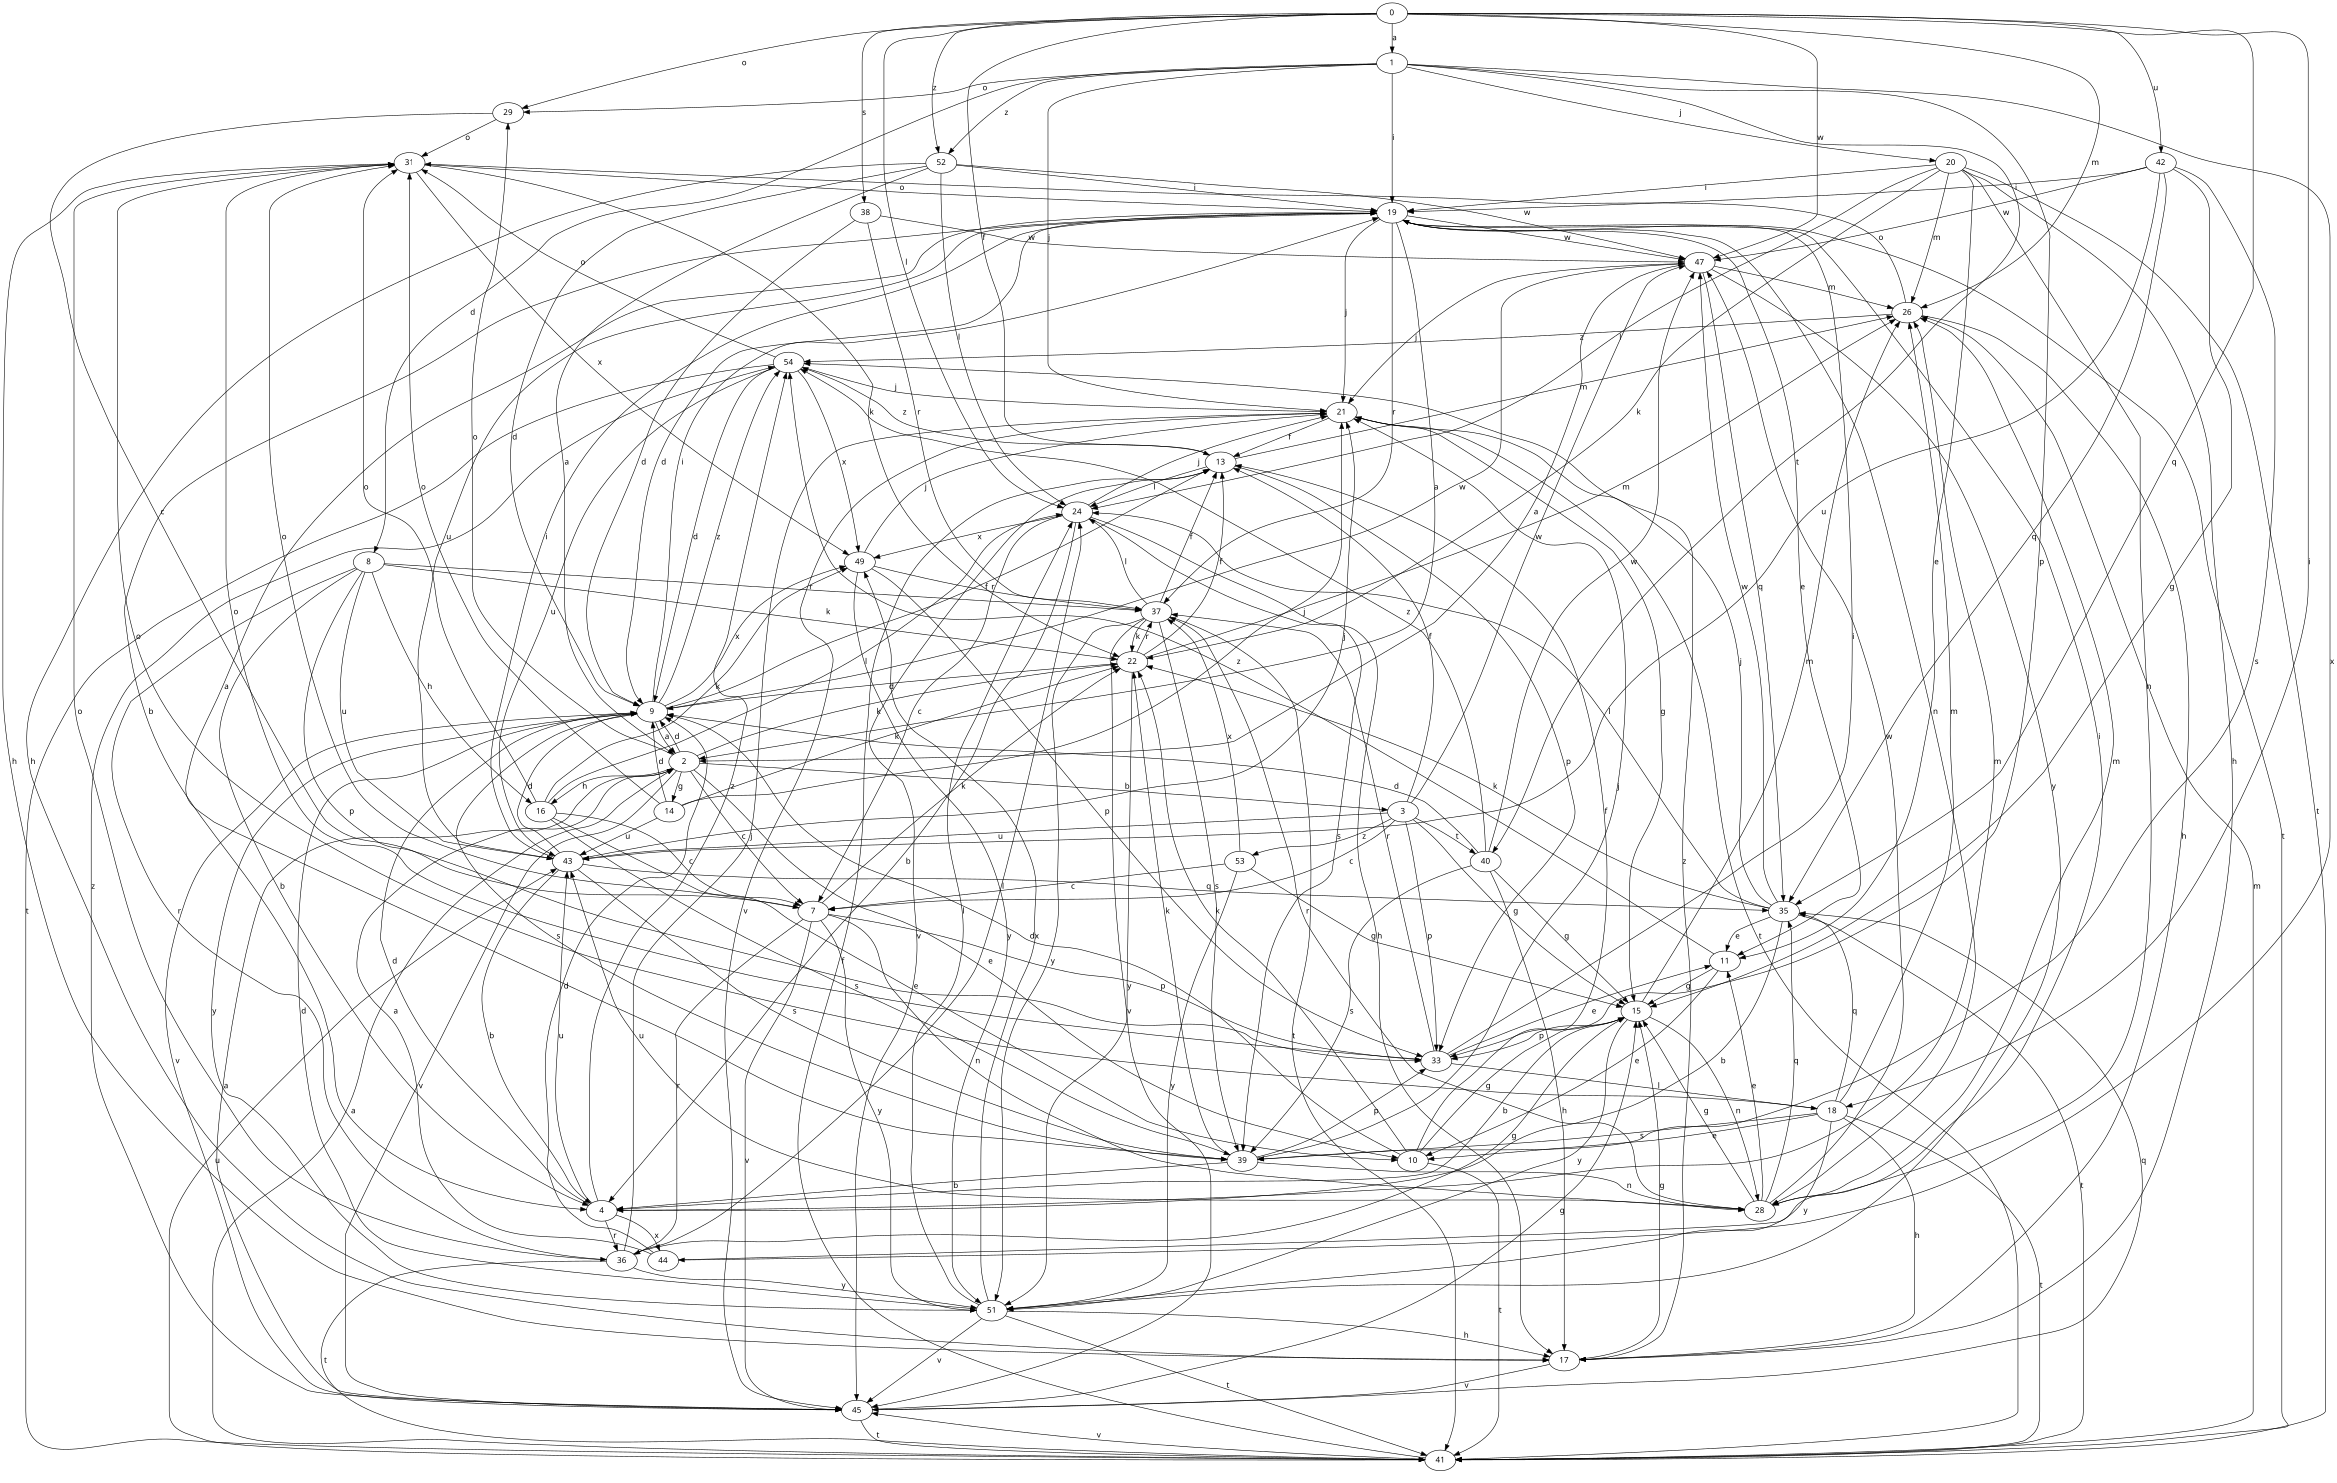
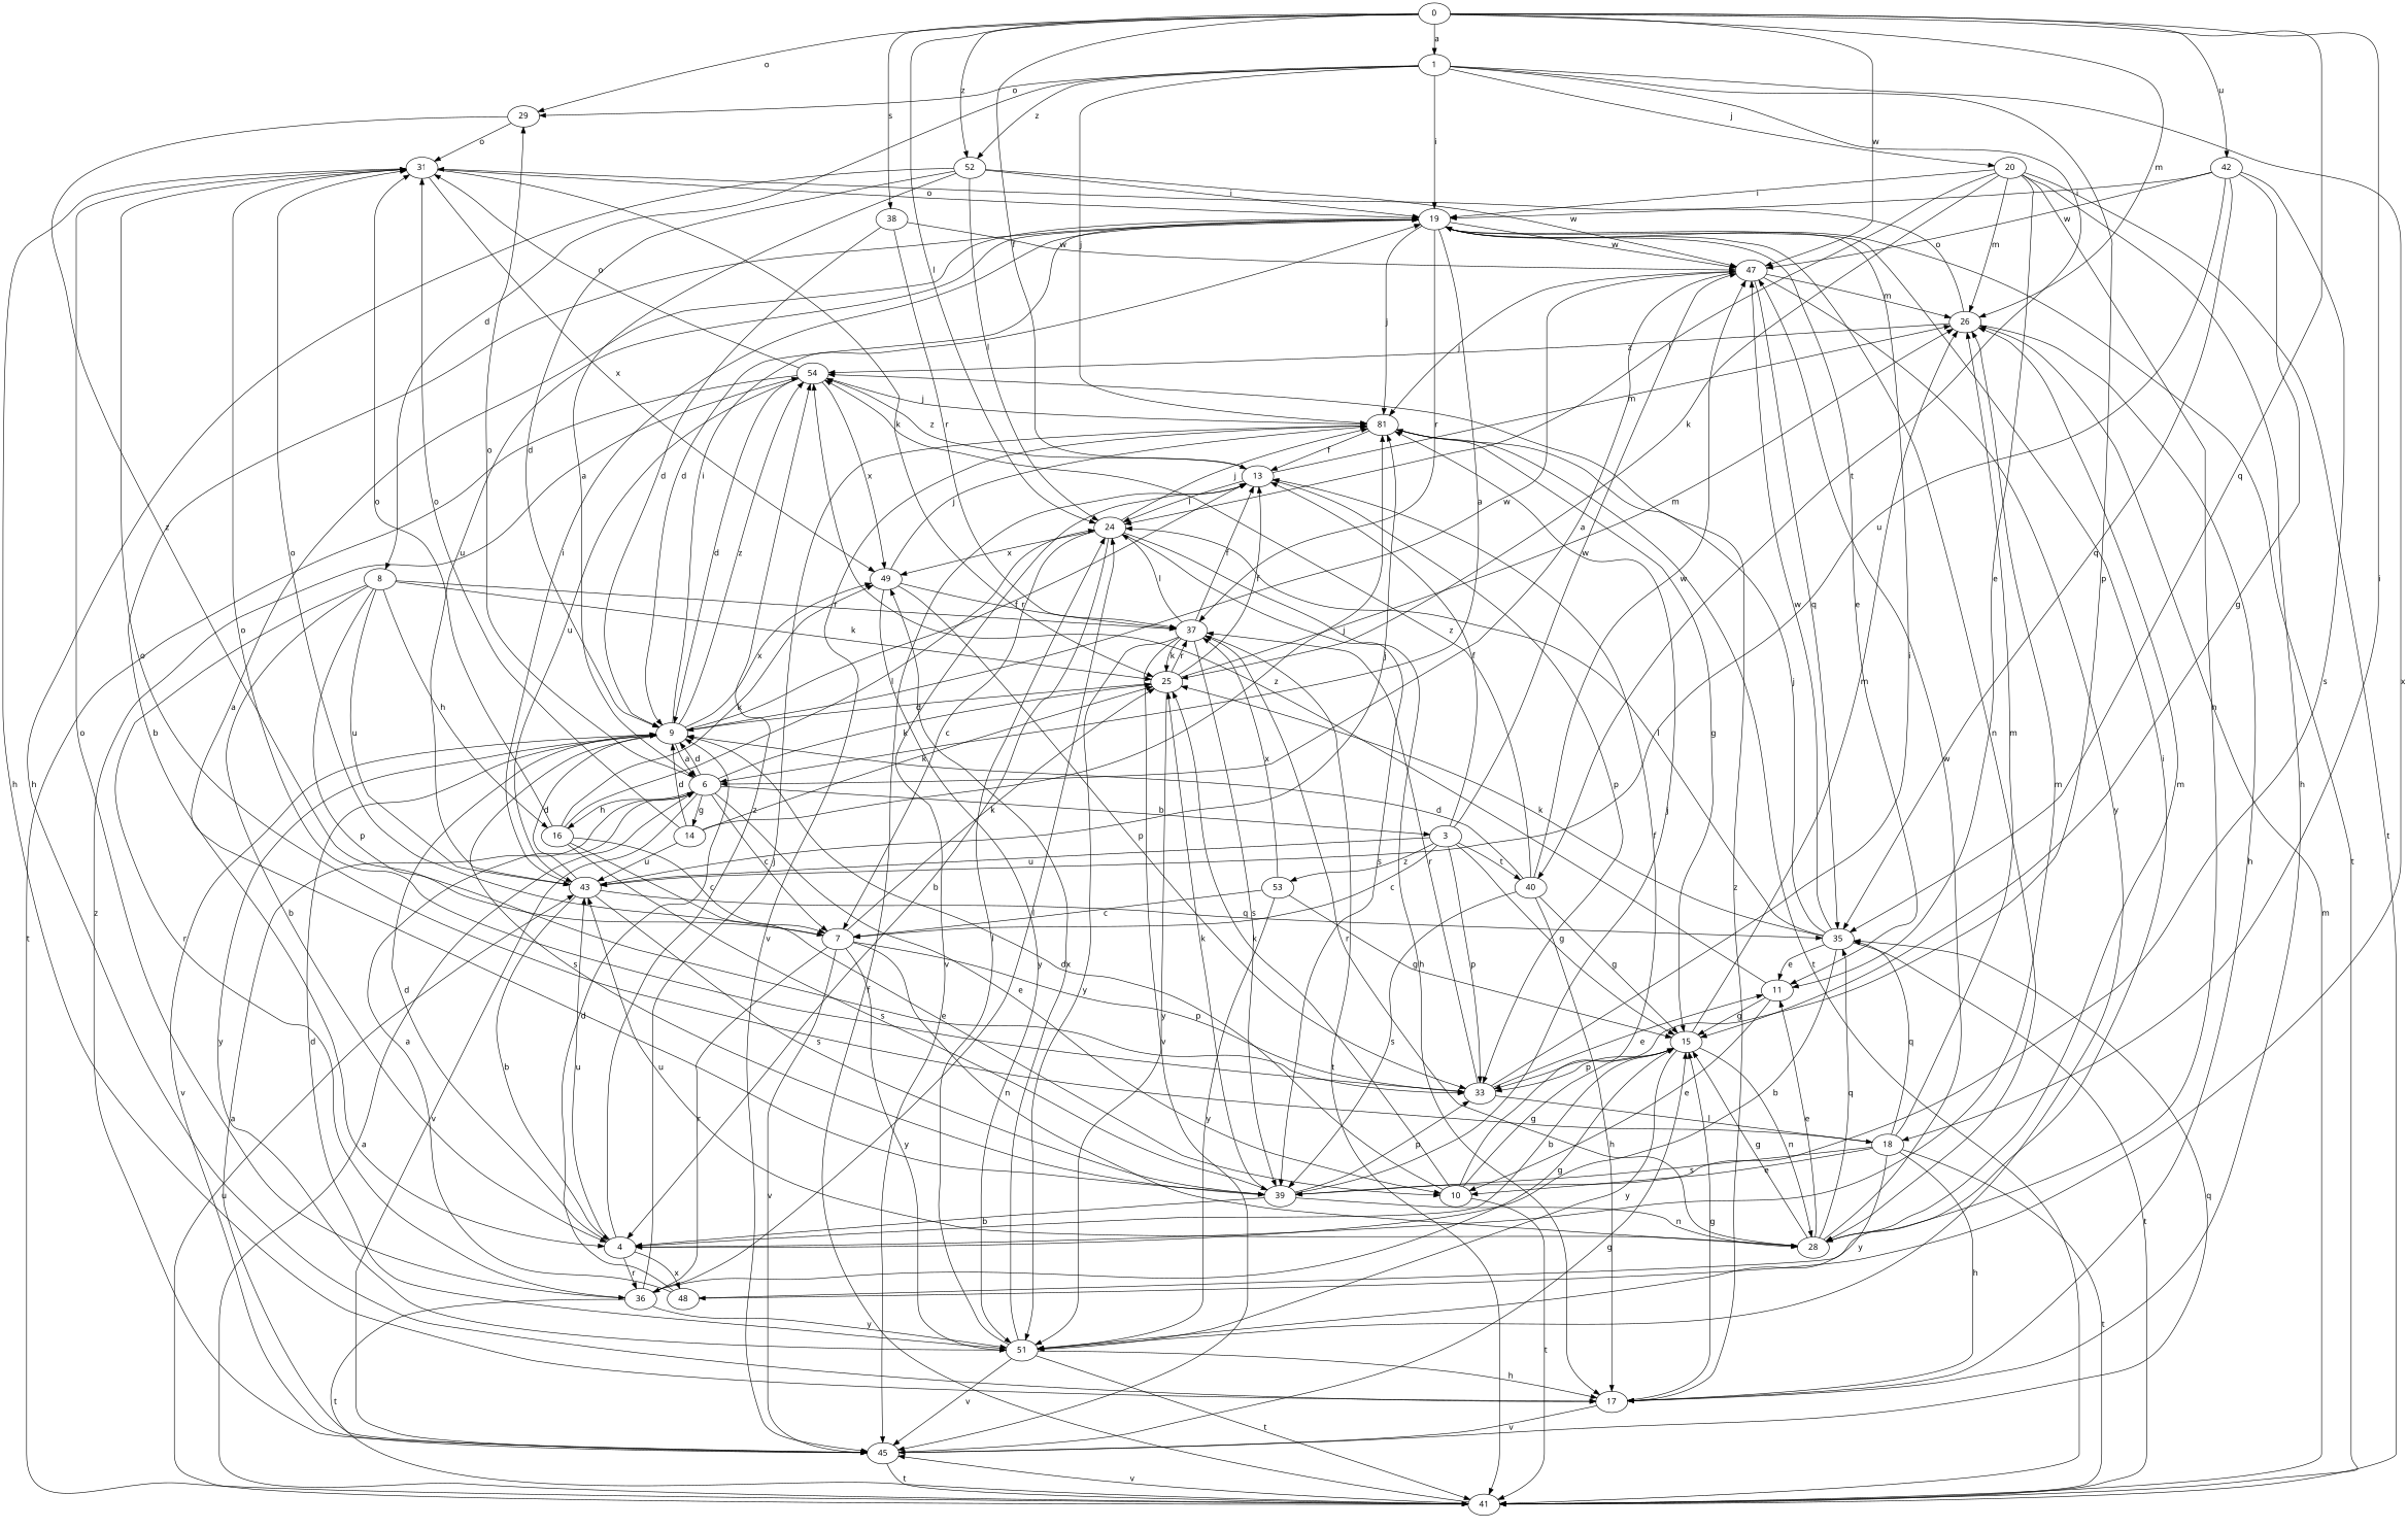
  strict digraph {
    fontname="Noto Sans"
    node [fontname="Noto Sans"]
    edge [fontname="Noto Sans"]
    0
    1
    13
    18
    24
    26
    29
    35
    38
    42
    47
    52
    8
    19
    20
-   21
+   21 [label=81]
    33
    40
-   48 [label=44]
+   48
    45
    54
    10
    31
    51
    39
    41
    17
    7
    4
    49
-   22
+   22 [label=25]
    11
    9
    37
    15
    43
-   2
+   2 [label=6]
    16
    36
    28
    3
    14
    53
    0 -> 1 [label=a]
    0 -> 13 [label=f]
    0 -> 18 [label=i]
    0 -> 24 [label=l]
    0 -> 26 [label=m]
    0 -> 29 [label=o]
    0 -> 35 [label=q]
    0 -> 38 [label=s]
    0 -> 42 [label=u]
    0 -> 47 [label=w]
    0 -> 52 [label=z]
    1 -> 29 [label=o]
    1 -> 52 [label=z]
    1 -> 8 [label=d]
    1 -> 19 [label=i]
    1 -> 20 [label=j]
    1 -> 21 [label=j]
    1 -> 33 [label=p]
    1 -> 40 [label=t]
    1 -> 48 [label=x]
    13 -> 24 [label=l]
    13 -> 26 [label=m]
    13 -> 33 [label=p]
    13 -> 45 [label=v]
    13 -> 54 [label=z]
    18 -> 26 [label=m]
    18 -> 35 [label=q]
    18 -> 10 [label=e]
    18 -> 31 [label=o]
    18 -> 51 [label=y]
    18 -> 39 [label=s]
    18 -> 41 [label=t]
    18 -> 17 [label=h]
    24 -> 21 [label=j]
    24 -> 39 [label=s]
    24 -> 17 [label=h]
    24 -> 7 [label=c]
    24 -> 4 [label=b]
    24 -> 49 [label=x]
    26 -> 54 [label=z]
    26 -> 31 [label=o]
    26 -> 17 [label=h]
    29 -> 31 [label=o]
-   29 -> 7 [label=c]
+   29 -> 7 [label=z]
    35 -> 24 [label=l]
    35 -> 47 [label=w]
    35 -> 21 [label=j]
    35 -> 41 [label=t]
    35 -> 4 [label=b]
    35 -> 22 [label=k]
    35 -> 11 [label=e]
    38 -> 47 [label=w]
    38 -> 9 [label=d]
    38 -> 37 [label=r]
    42 -> 35 [label=q]
    42 -> 47 [label=w]
    42 -> 19 [label=i]
    42 -> 39 [label=s]
    42 -> 15 [label=g]
    42 -> 43 [label=u]
    47 -> 26 [label=m]
    47 -> 35 [label=q]
    47 -> 21 [label=j]
    47 -> 51 [label=y]
    47 -> 2 [label=a]
    52 -> 24 [label=l]
    52 -> 47 [label=w]
    52 -> 19 [label=i]
    52 -> 17 [label=h]
    52 -> 9 [label=d]
    52 -> 2 [label=a]
    8 -> 33 [label=p]
    8 -> 4 [label=b]
    8 -> 22 [label=k]
    8 -> 37 [label=r]
    8 -> 43 [label=u]
    8 -> 16 [label=h]
    8 -> 36 [label=r]
    19 -> 47 [label=w]
    19 -> 21 [label=j]
    19 -> 41 [label=t]
    19 -> 4 [label=b]
    19 -> 11 [label=e]
    19 -> 9 [label=d]
    19 -> 37 [label=r]
    19 -> 43 [label=u]
    19 -> 2 [label=a]
    19 -> 28 [label=n]
    20 -> 24 [label=l]
    20 -> 26 [label=m]
    20 -> 19 [label=i]
    20 -> 41 [label=t]
    20 -> 17 [label=h]
    20 -> 22 [label=k]
    20 -> 11 [label=e]
    20 -> 28 [label=n]
    21 -> 13 [label=f]
    21 -> 45 [label=v]
    21 -> 41 [label=t]
    21 -> 15 [label=g]
    33 -> 18 [label=l]
    33 -> 19 [label=i]
    33 -> 31 [label=o]
    33 -> 11 [label=e]
    33 -> 37 [label=r]
    40 -> 47 [label=w]
    40 -> 54 [label=z]
    40 -> 39 [label=s]
    40 -> 17 [label=h]
    40 -> 9 [label=d]
    40 -> 15 [label=g]
    48 -> 19 [label=i]
    48 -> 9 [label=d]
    48 -> 2 [label=a]
    45 -> 35 [label=q]
    45 -> 54 [label=z]
    45 -> 41 [label=t]
    45 -> 15 [label=g]
    45 -> 2 [label=a]
    54 -> 21 [label=j]
    54 -> 31 [label=o]
    54 -> 41 [label=t]
    54 -> 49 [label=x]
    54 -> 9 [label=d]
    54 -> 43 [label=u]
    10 -> 13 [label=f]
    10 -> 41 [label=t]
    10 -> 22 [label=k]
    10 -> 9 [label=d]
    10 -> 15 [label=g]
    31 -> 19 [label=o]
    31 -> 17 [label=h]
    31 -> 49 [label=x]
    31 -> 22 [label=k]
    51 -> 24 [label=l]
    51 -> 45 [label=v]
    51 -> 41 [label=t]
    51 -> 17 [label=h]
    51 -> 49 [label=x]
    51 -> 9 [label=d]
    39 -> 19 [label=a]
    39 -> 21 [label=j]
    39 -> 33 [label=p]
    39 -> 4 [label=b]
    39 -> 22 [label=k]
    39 -> 28 [label=n]
    41 -> 13 [label=f]
    41 -> 26 [label=m]
    41 -> 45 [label=v]
    41 -> 43 [label=u]
    41 -> 2 [label=a]
    17 -> 45 [label=v]
    17 -> 54 [label=z]
    17 -> 15 [label=g]
    7 -> 33 [label=p]
    7 -> 45 [label=v]
    7 -> 31 [label=o]
    7 -> 51 [label=y]
    7 -> 22 [label=k]
    7 -> 36 [label=r]
    7 -> 28 [label=n]
    4 -> 26 [label=m]
    4 -> 48 [label=x]
    4 -> 54 [label=z]
    4 -> 9 [label=d]
    4 -> 43 [label=u]
    4 -> 36 [label=r]
    49 -> 21 [label=j]
    49 -> 33 [label=p]
    49 -> 51 [label=y]
    49 -> 37 [label=r]
    22 -> 13 [label=f]
    22 -> 26 [label=m]
    22 -> 51 [label=y]
    22 -> 9 [label=d]
    22 -> 37 [label=r]
    11 -> 54 [label=z]
    11 -> 10 [label=e]
    11 -> 15 [label=g]
    9 -> 13 [label=f]
    9 -> 47 [label=w]
    9 -> 19 [label=i]
    9 -> 45 [label=v]
    9 -> 54 [label=z]
    9 -> 51 [label=y]
    9 -> 39 [label=s]
    9 -> 49 [label=x]
    9 -> 2 [label=a]
    37 -> 13 [label=f]
    37 -> 24 [label=l]
    37 -> 45 [label=v]
    37 -> 51 [label=y]
    37 -> 39 [label=s]
    37 -> 41 [label=t]
    37 -> 22 [label=k]
    15 -> 26 [label=m]
    15 -> 33 [label=p]
    15 -> 51 [label=y]
    15 -> 4 [label=b]
    15 -> 28 [label=n]
    43 -> 35 [label=q]
    43 -> 19 [label=i]
    43 -> 21 [label=j]
    43 -> 39 [label=s]
    43 -> 4 [label=b]
    43 -> 9 [label=d]
    2 -> 29 [label=o]
    2 -> 45 [label=v]
    2 -> 10 [label=e]
    2 -> 7 [label=c]
    2 -> 22 [label=k]
    2 -> 9 [label=d]
    2 -> 16 [label=h]
    2 -> 3 [label=b]
    2 -> 14 [label=g]
    16 -> 24 [label=l]
    16 -> 10 [label=e]
    16 -> 31 [label=o]
    16 -> 39 [label=s]
    16 -> 7 [label=c]
    16 -> 49 [label=k]
    36 -> 24 [label=l]
    36 -> 21 [label=j]
    36 -> 31 [label=o]
    36 -> 51 [label=y]
    36 -> 41 [label=t]
    36 -> 15 [label=g]
    28 -> 26 [label=m]
    28 -> 35 [label=q]
    28 -> 47 [label=w]
    28 -> 11 [label=e]
    28 -> 37 [label=r]
    28 -> 15 [label=g]
    28 -> 43 [label=u]
    3 -> 13 [label=f]
    3 -> 47 [label=w]
    3 -> 33 [label=p]
    3 -> 40 [label=t]
    3 -> 7 [label=c]
    3 -> 15 [label=g]
    3 -> 43 [label=u]
    3 -> 53 [label=z]
    14 -> 21 [label=j]
    14 -> 31 [label=o]
    14 -> 22 [label=k]
    14 -> 9 [label=d]
    14 -> 43 [label=u]
    53 -> 51 [label=y]
    53 -> 7 [label=c]
    53 -> 37 [label=x]
    53 -> 15 [label=g]
  }
